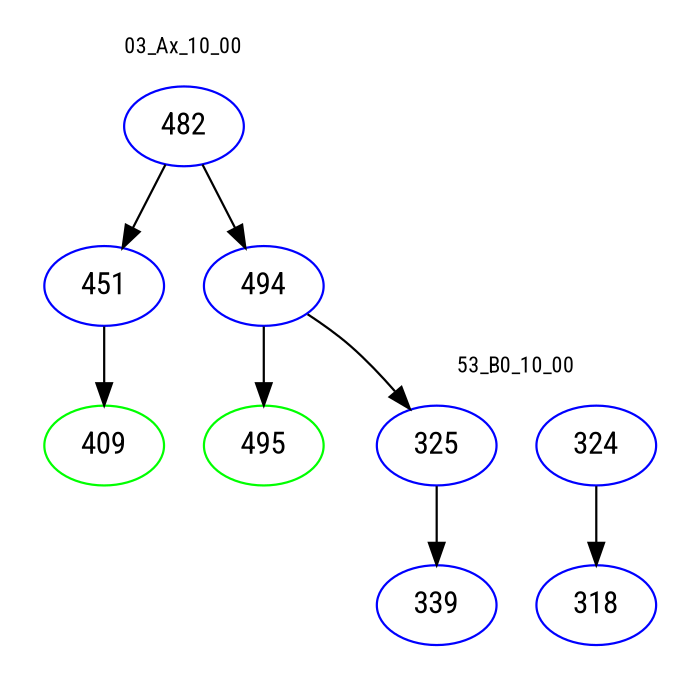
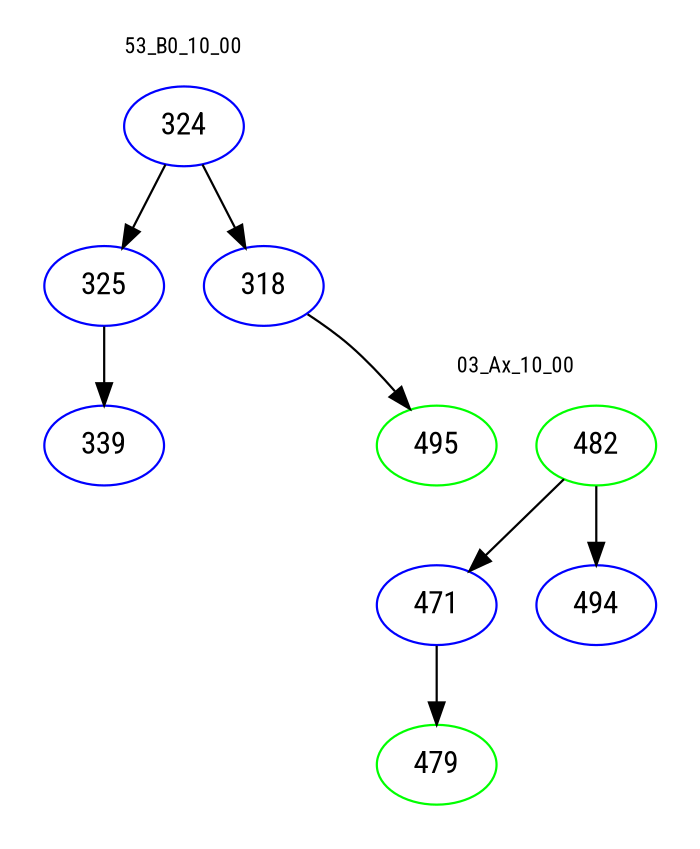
  digraph {
    fontname="Roboto Condensed"
    node [color=blue fontname="Roboto Condensed"]
    edge [color=black fontname="Roboto Condensed"]
-   n1 [label=482]
-   n2 [label=451]
+   n1 [color=green label=482]
+   n2 [label=471]
    n3 [label=494]
-   n4 [color=green label=409]
+   n4 [color=green label=479]
    n5 [color=green label=495]
    n6 [label=324]
    n7 [label=318]
    n8 [label=325]
    n9 [label=339]
    subgraph cluster_1 {
      color=white
      fontsize=10
      label="03_Ax_10_00"
      n1
      n2
      n3
      n4
      n5
    }
    subgraph cluster_2 {
      color=white
      fontsize=10
      label="53_B0_10_00"
      n6
      n7
      n8
      n9
    }
    n1 -> n2
    n1 -> n3
    n2 -> n4
-   n3 -> n5
+   n7 -> n5
    n6 -> n7
-   n3 -> n8
+   n6 -> n8
    n8 -> n9
  }
